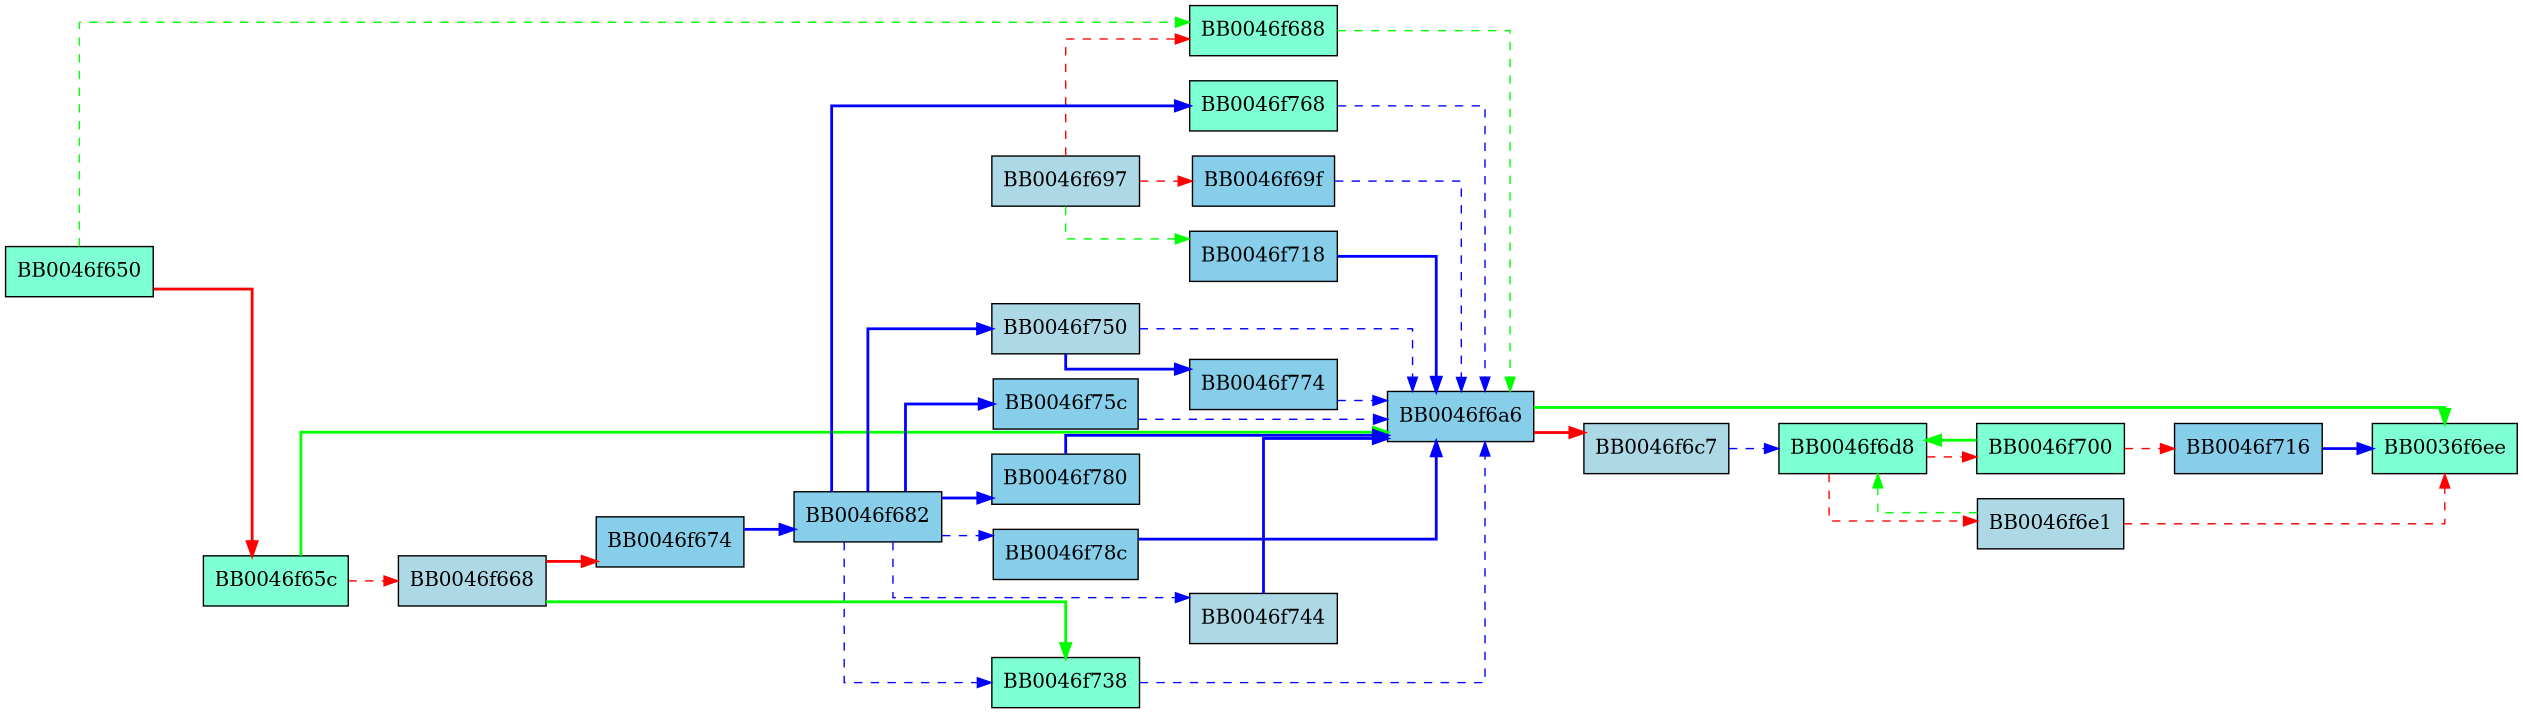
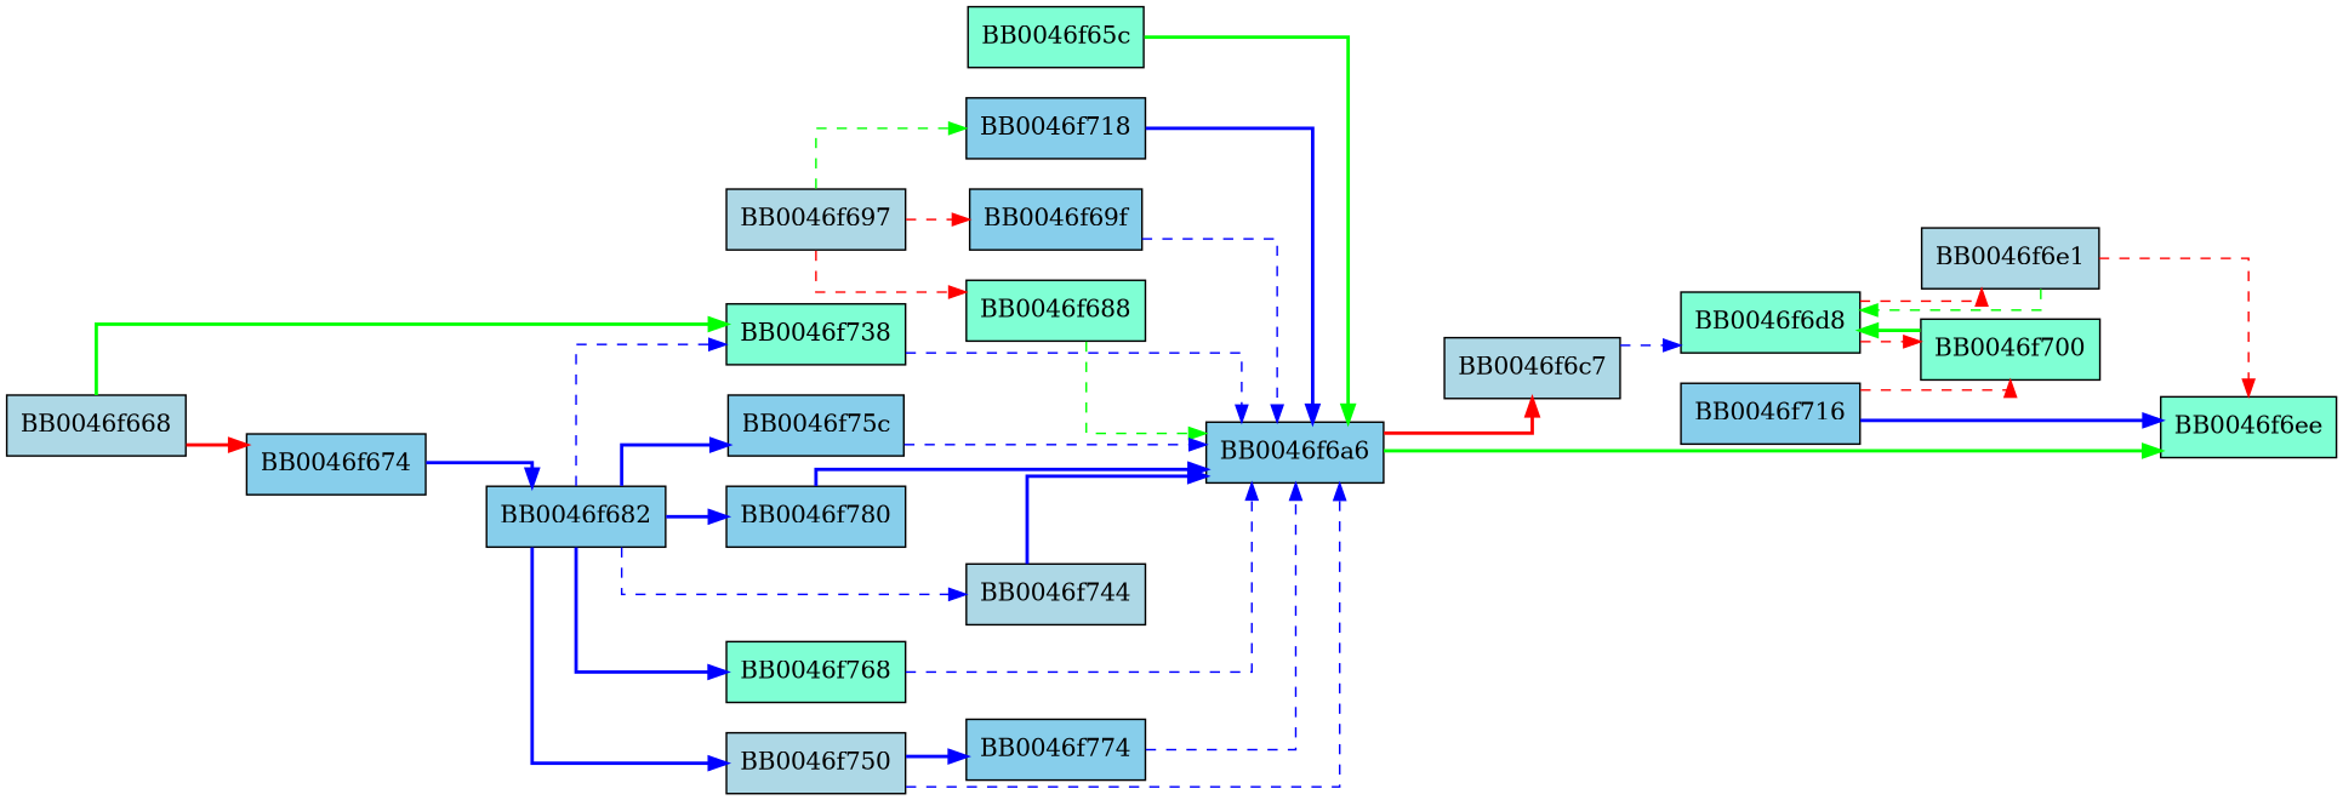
  digraph {
    rankdir=LR
    splines=ortho
    node [fillcolor=skyblue shape=box style=filled]
    edge [color=blue style=dashed]
-   BB0046f650 [fillcolor=aquamarine]
    BB0046f688 [fillcolor=aquamarine]
    BB0046f65c [fillcolor=aquamarine]
    BB0046f6a6
    BB0046f668 [fillcolor=lightblue]
-   BB0046f6ee [fillcolor=aquamarine label=BB0036f6ee]
+   BB0046f6ee [fillcolor=aquamarine]
    BB0046f6c7 [fillcolor=lightblue]
    BB0046f697 [fillcolor=lightblue]
    BB0046f718
    BB0046f69f
    BB0046f738 [fillcolor=aquamarine]
    BB0046f674
    BB0046f6d8 [fillcolor=aquamarine]
    BB0046f682
    BB0046f744 [fillcolor=lightblue]
    BB0046f768 [fillcolor=aquamarine]
    BB0046f750 [fillcolor=lightblue]
    BB0046f75c
    BB0046f780
-   BB0046f78c
    BB0046f774
    BB0046f700 [fillcolor=aquamarine]
    BB0046f6e1 [fillcolor=lightblue]
    BB0046f716
-   BB0046f650 -> BB0046f688 [color=green]
-   BB0046f650 -> BB0046f65c [color=red style=bold]
    BB0046f688 -> BB0046f6a6 [color=green]
    BB0046f65c -> BB0046f6a6 [color=green style=bold]
-   BB0046f65c -> BB0046f668 [color=red]
    BB0046f6a6 -> BB0046f6ee [color=green style=bold]
    BB0046f6a6 -> BB0046f6c7 [color=red style=bold]
    BB0046f668 -> BB0046f738 [color=green style=bold]
    BB0046f668 -> BB0046f674 [color=red style=bold]
    BB0046f6c7 -> BB0046f6d8
    BB0046f697 -> BB0046f688 [color=red]
    BB0046f697 -> BB0046f718 [color=green]
    BB0046f697 -> BB0046f69f [color=red]
    BB0046f718 -> BB0046f6a6 [style=bold]
    BB0046f69f -> BB0046f6a6
    BB0046f738 -> BB0046f6a6
    BB0046f674 -> BB0046f682 [style=bold]
    BB0046f6d8 -> BB0046f700 [color=red]
    BB0046f6d8 -> BB0046f6e1 [color=red]
    BB0046f682 -> BB0046f738
    BB0046f682 -> BB0046f744
    BB0046f682 -> BB0046f768 [style=bold]
    BB0046f682 -> BB0046f750 [style=bold]
    BB0046f682 -> BB0046f75c [style=bold]
    BB0046f682 -> BB0046f780 [style=bold]
-   BB0046f682 -> BB0046f78c
    BB0046f744 -> BB0046f6a6 [style=bold]
    BB0046f768 -> BB0046f6a6
    BB0046f750 -> BB0046f6a6
    BB0046f750 -> BB0046f774 [style=bold]
    BB0046f75c -> BB0046f6a6
    BB0046f780 -> BB0046f6a6 [style=bold]
-   BB0046f78c -> BB0046f6a6 [style=bold]
    BB0046f774 -> BB0046f6a6
    BB0046f700 -> BB0046f6d8 [color=green style=bold]
-   BB0046f700 -> BB0046f716 [color=red]
+   BB0046f716 -> BB0046f700 [color=red]
    BB0046f6e1 -> BB0046f6ee [color=red]
    BB0046f6e1 -> BB0046f6d8 [color=green]
    BB0046f716 -> BB0046f6ee [style=bold]
  }
